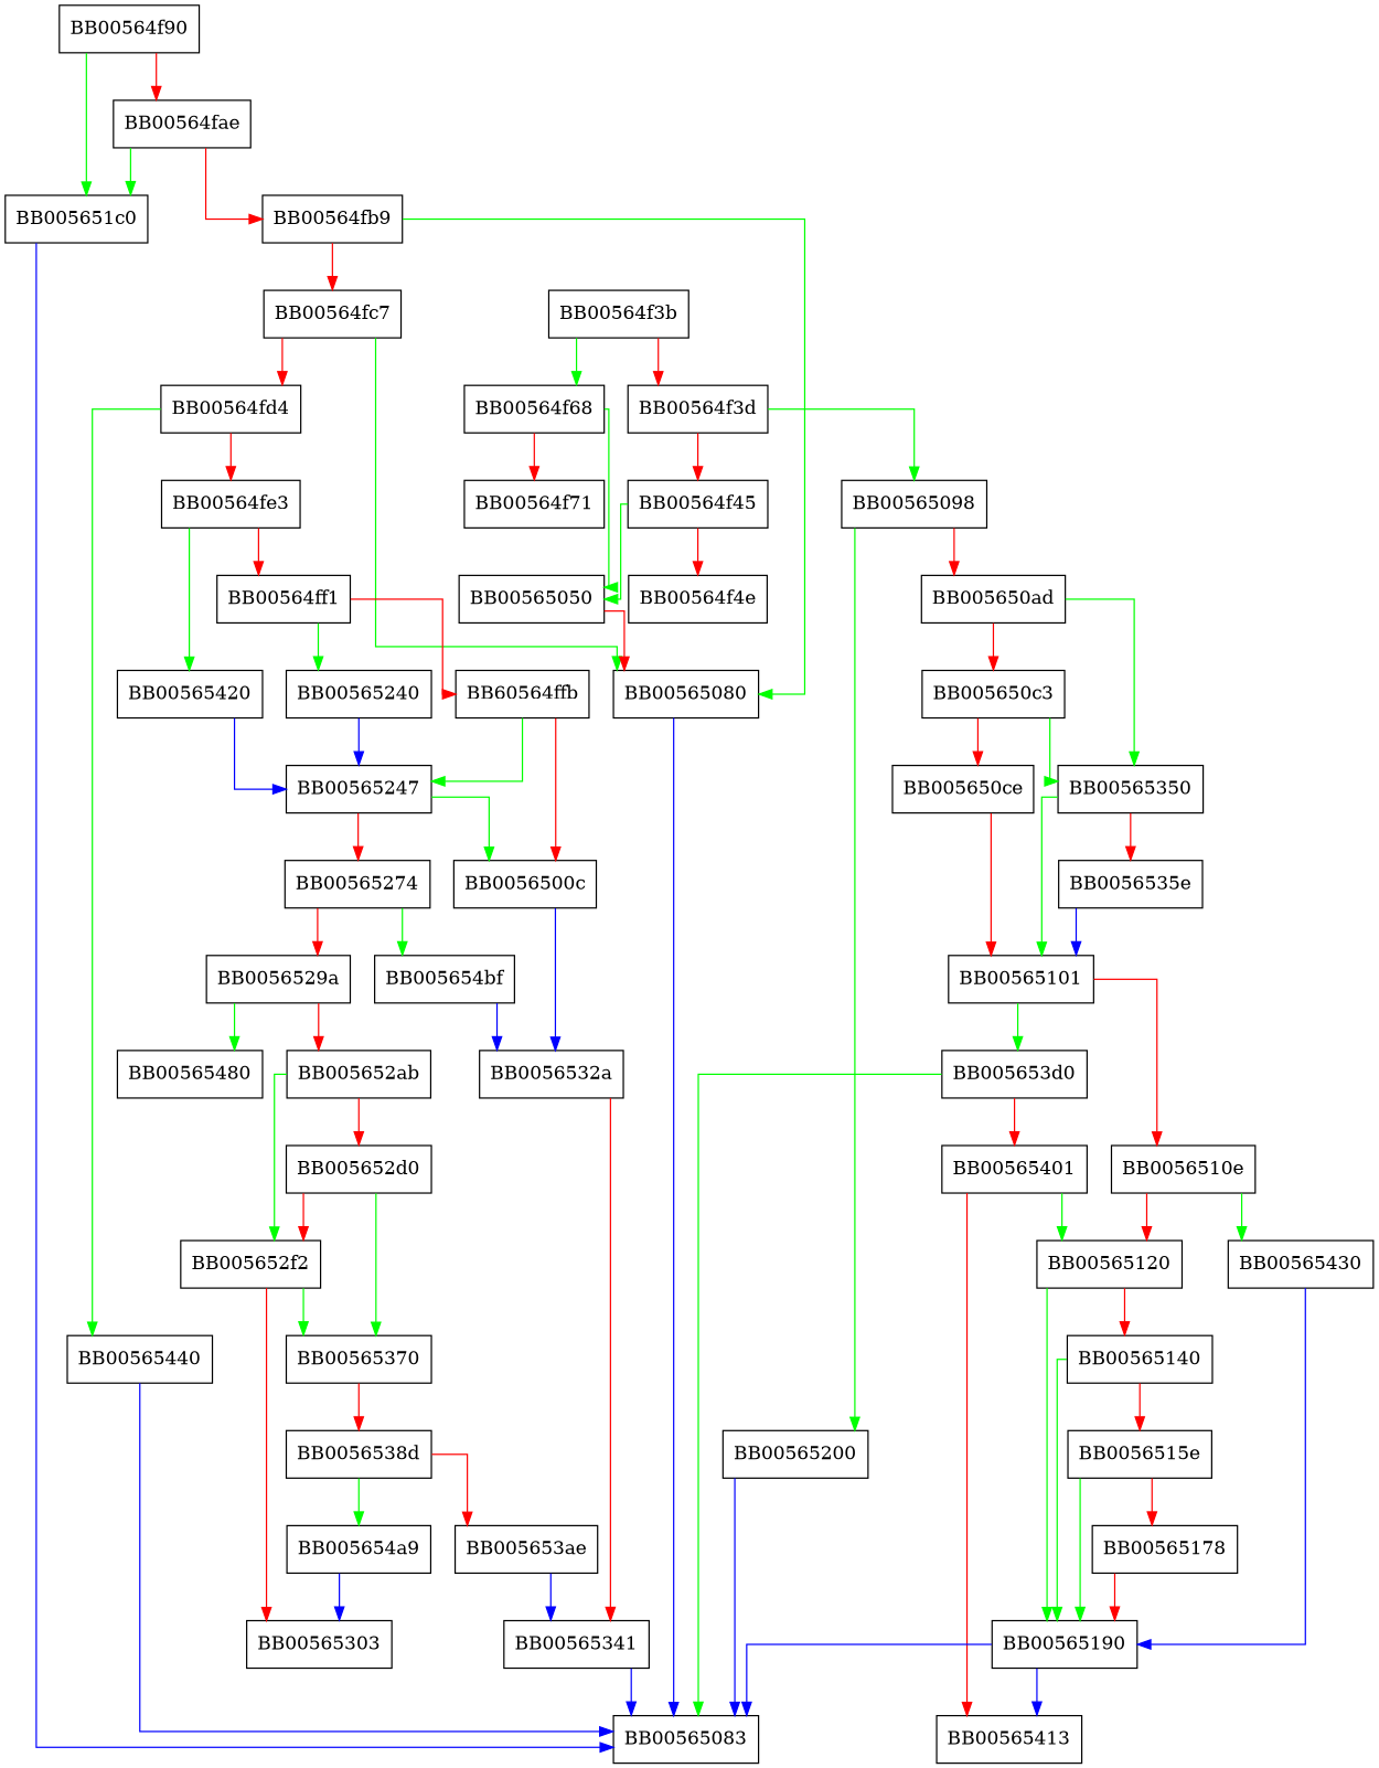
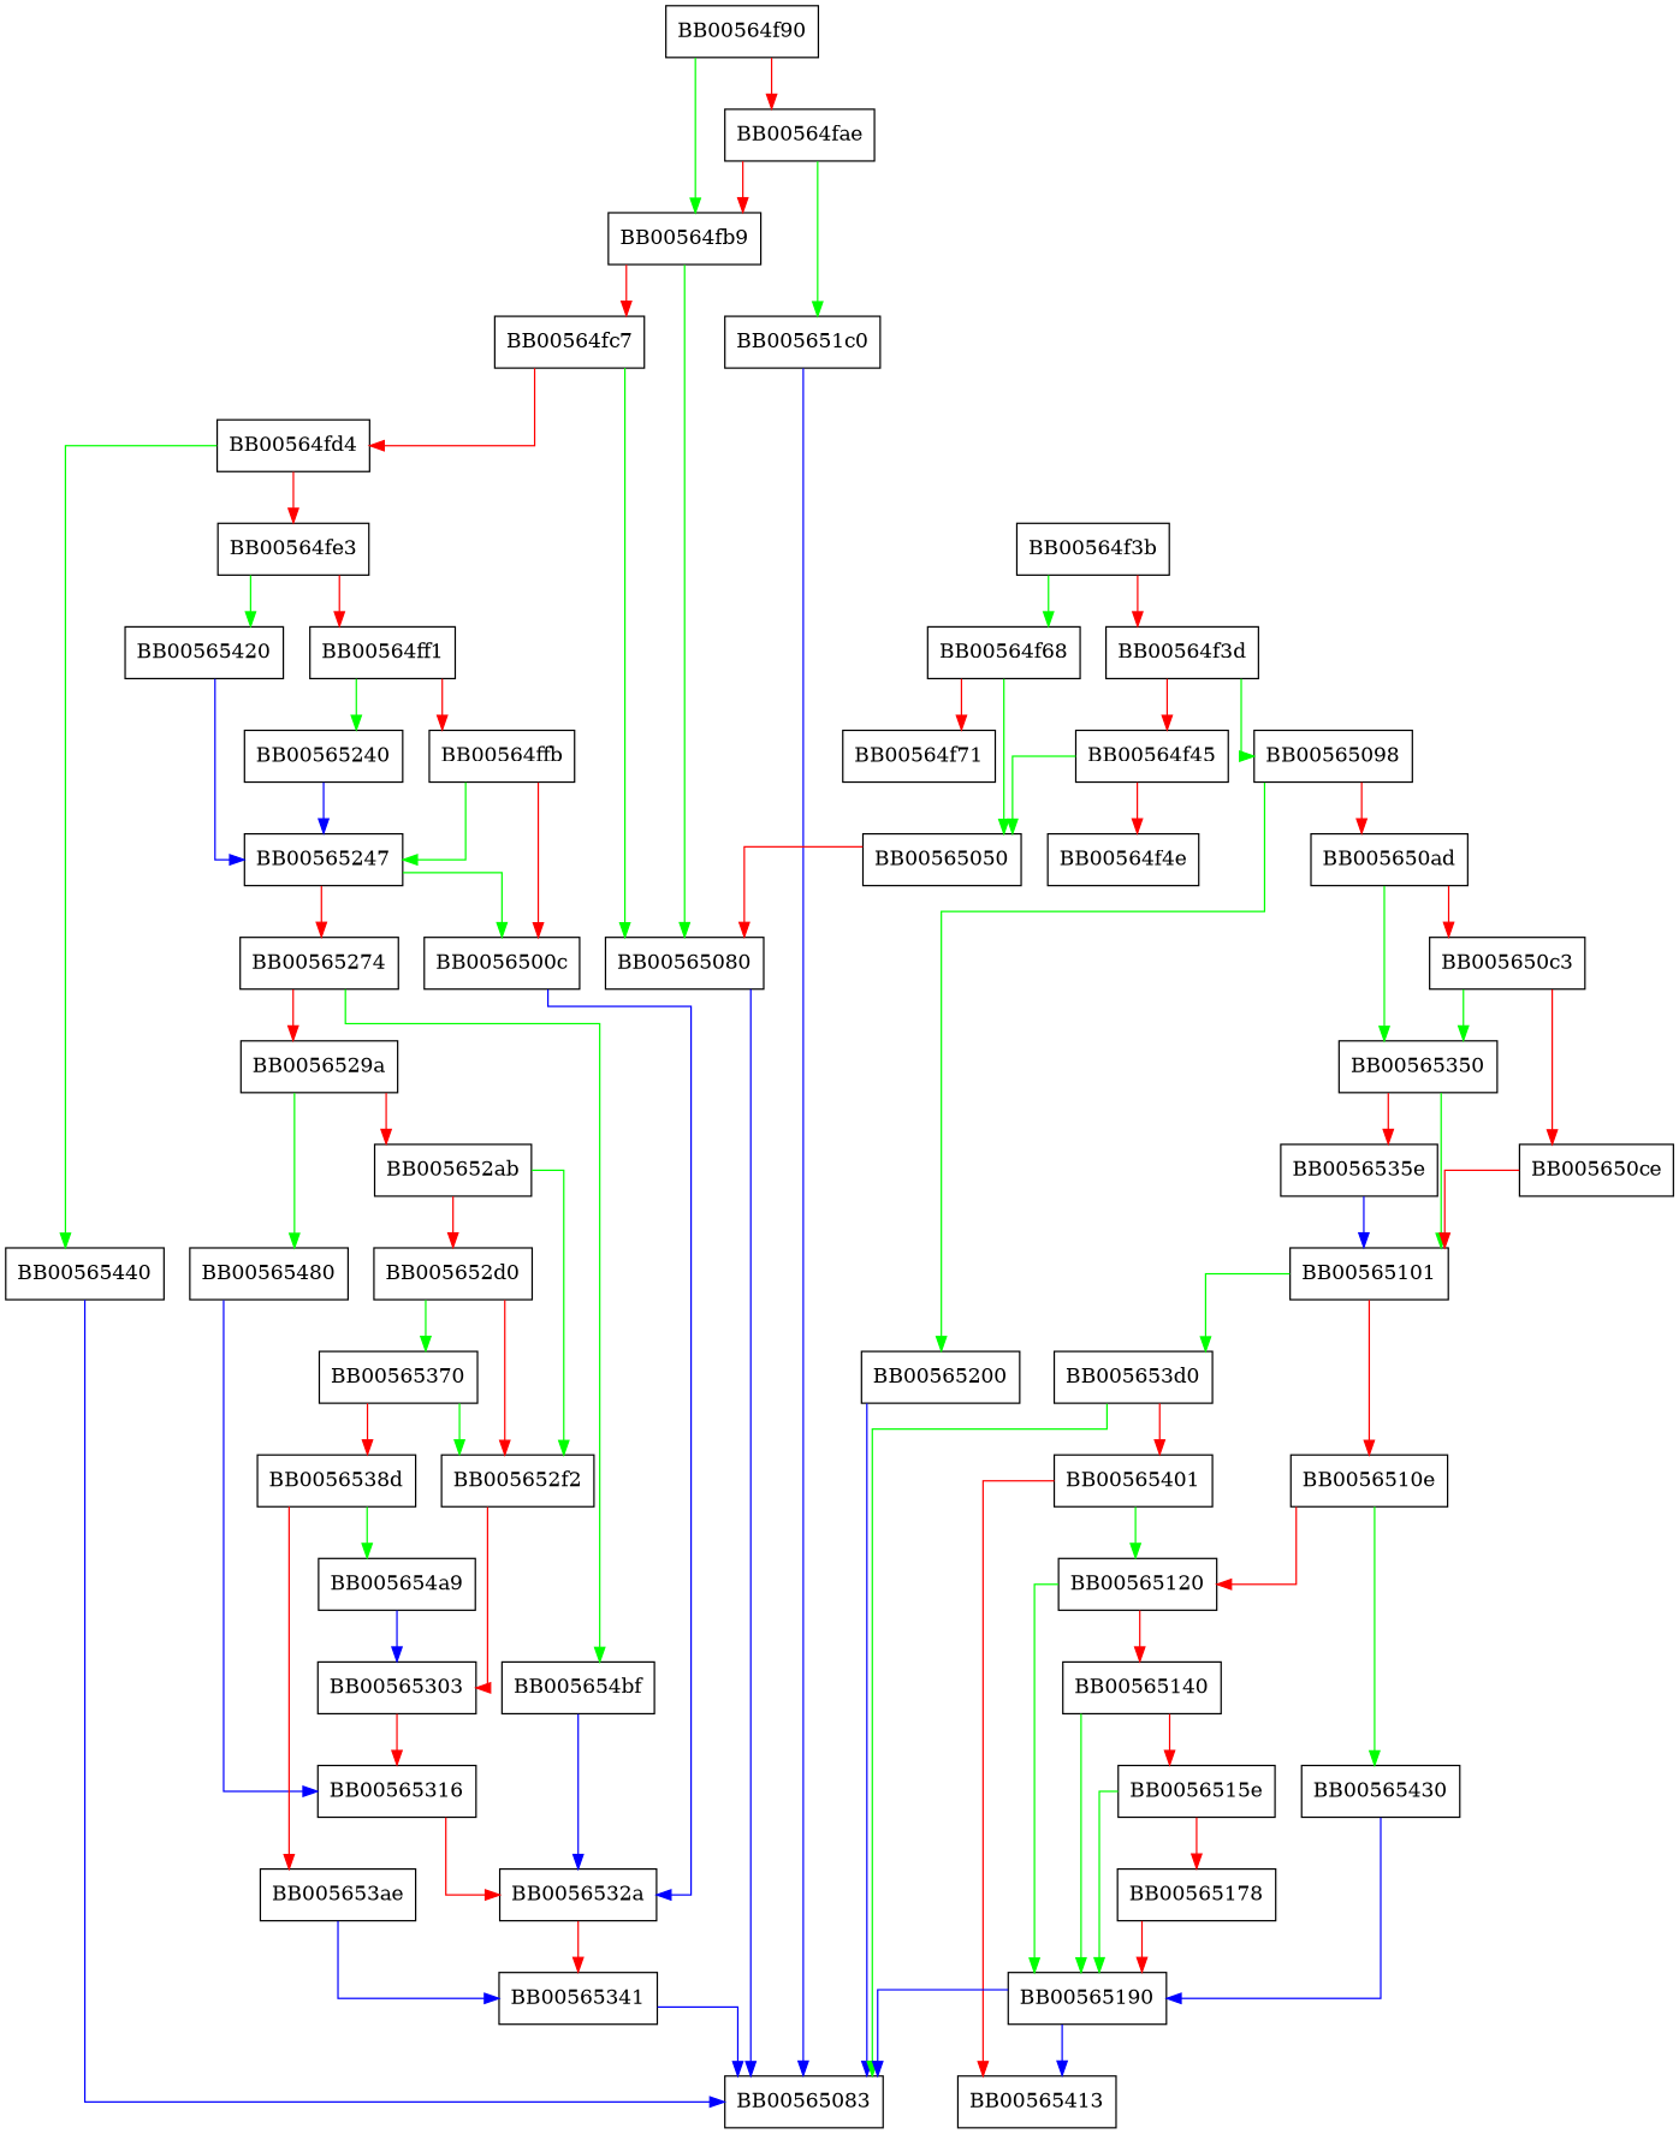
  digraph {
    splines=ortho
    node [shape=box]
    edge [color=red]
    BB00564f90
    BB00564fb9
    BB00564fae
    BB00564f3b
    BB00564f68
    BB00564f3d
    BB00565080
    BB00564fc7
    BB005651c0
    BB00565050
    BB00564f71
    BB00565098
    BB00564f45
    BB00565200
    BB005650ad
    BB00564f4e
    BB00565083
    BB00565350
    BB005650c3
    BB00564fd4
    BB00565440
    BB00564fe3
    BB00565420
    BB00564ff1
    BB00565247
    BB00565240
-   BB00564ffb [label=BB60564ffb]
+   BB00564ffb
    BB0056500c
    BB00565274
    BB0056532a
    BB005654bf
    BB0056529a
    BB00565341
    BB00565101
    BB0056535e
    BB005650ce
    BB005653d0
    BB0056510e
    BB00565401
    BB00565430
    BB00565120
    BB00565413
    BB00565190
    BB00565140
    BB0056515e
    BB00565178
    BB00565480
    BB005652ab
+   BB00565316
    BB005652f2
    BB005652d0
    BB00565303
    BB00565370
    BB0056538d
    BB005654a9
    BB005653ae
-   BB00564f90 -> BB005651c0 [color=green]
+   BB00564f90 -> BB00564fb9 [color=green]
    BB00564f90 -> BB00564fae
    BB00564fb9 -> BB00565080 [color=green]
    BB00564fb9 -> BB00564fc7
    BB00564fae -> BB00564fb9
    BB00564fae -> BB005651c0 [color=green]
    BB00564f3b -> BB00564f68 [color=green]
    BB00564f3b -> BB00564f3d
    BB00564f68 -> BB00565050 [color=green]
    BB00564f68 -> BB00564f71
    BB00564f3d -> BB00565098 [color=green]
    BB00564f3d -> BB00564f45
    BB00565080 -> BB00565083 [color=blue]
    BB00564fc7 -> BB00565080 [color=green]
    BB00564fc7 -> BB00564fd4
    BB005651c0 -> BB00565083 [color=blue]
    BB00565050 -> BB00565080
    BB00565098 -> BB00565200 [color=green]
    BB00565098 -> BB005650ad
    BB00564f45 -> BB00565050 [color=green]
    BB00564f45 -> BB00564f4e
    BB00565200 -> BB00565083 [color=blue]
    BB005650ad -> BB00565350 [color=green]
    BB005650ad -> BB005650c3
    BB00565350 -> BB00565101 [color=green]
    BB00565350 -> BB0056535e
    BB005650c3 -> BB00565350 [color=green]
    BB005650c3 -> BB005650ce
    BB00564fd4 -> BB00565440 [color=green]
    BB00564fd4 -> BB00564fe3
    BB00565440 -> BB00565083 [color=blue]
    BB00564fe3 -> BB00565420 [color=green]
    BB00564fe3 -> BB00564ff1
    BB00565420 -> BB00565247 [color=blue]
    BB00564ff1 -> BB00565240 [color=green]
    BB00564ff1 -> BB00564ffb
    BB00565247 -> BB0056500c [color=green]
    BB00565247 -> BB00565274
    BB00565240 -> BB00565247 [color=blue]
    BB00564ffb -> BB00565247 [color=green]
    BB00564ffb -> BB0056500c
    BB0056500c -> BB0056532a [color=blue]
    BB00565274 -> BB005654bf [color=green]
    BB00565274 -> BB0056529a
    BB0056532a -> BB00565341
    BB005654bf -> BB0056532a [color=blue]
    BB0056529a -> BB00565480 [color=green]
    BB0056529a -> BB005652ab
    BB00565341 -> BB00565083 [color=blue]
    BB00565101 -> BB005653d0 [color=green]
    BB00565101 -> BB0056510e
    BB0056535e -> BB00565101 [color=blue]
    BB005650ce -> BB00565101
    BB005653d0 -> BB00565083 [color=green]
    BB005653d0 -> BB00565401
    BB0056510e -> BB00565430 [color=green]
    BB0056510e -> BB00565120
    BB00565401 -> BB00565120 [color=green]
    BB00565401 -> BB00565413
    BB00565430 -> BB00565190 [color=blue]
    BB00565120 -> BB00565190 [color=green]
    BB00565120 -> BB00565140
    BB00565190 -> BB00565083 [color=blue]
    BB00565190 -> BB00565413 [color=blue]
    BB00565140 -> BB00565190 [color=green]
    BB00565140 -> BB0056515e
    BB0056515e -> BB00565190 [color=green]
    BB0056515e -> BB00565178
    BB00565178 -> BB00565190
+   BB00565480 -> BB00565316 [color=blue]
    BB005652ab -> BB005652f2 [color=green]
    BB005652ab -> BB005652d0
+   BB00565316 -> BB0056532a
    BB005652f2 -> BB00565303
    BB005652d0 -> BB005652f2
    BB005652d0 -> BB00565370 [color=green]
-   BB005652f2 -> BB00565370 [color=green]
+   BB00565303 -> BB00565316
+   BB00565370 -> BB005652f2 [color=green]
    BB00565370 -> BB0056538d
    BB0056538d -> BB005654a9 [color=green]
    BB0056538d -> BB005653ae
    BB005654a9 -> BB00565303 [color=blue]
    BB005653ae -> BB00565341 [color=blue]
  }
